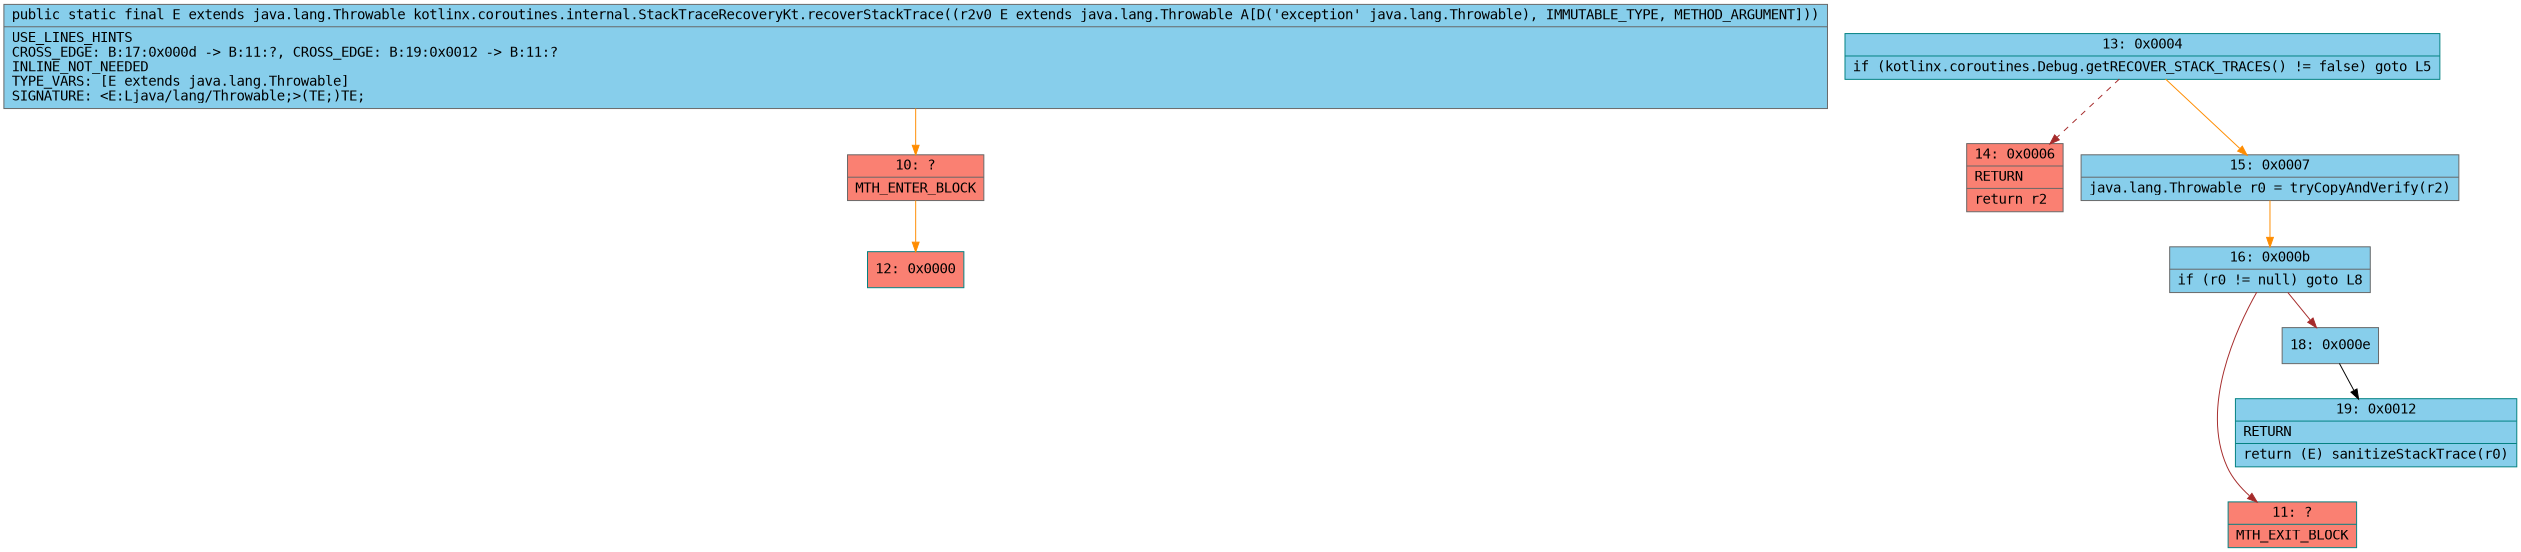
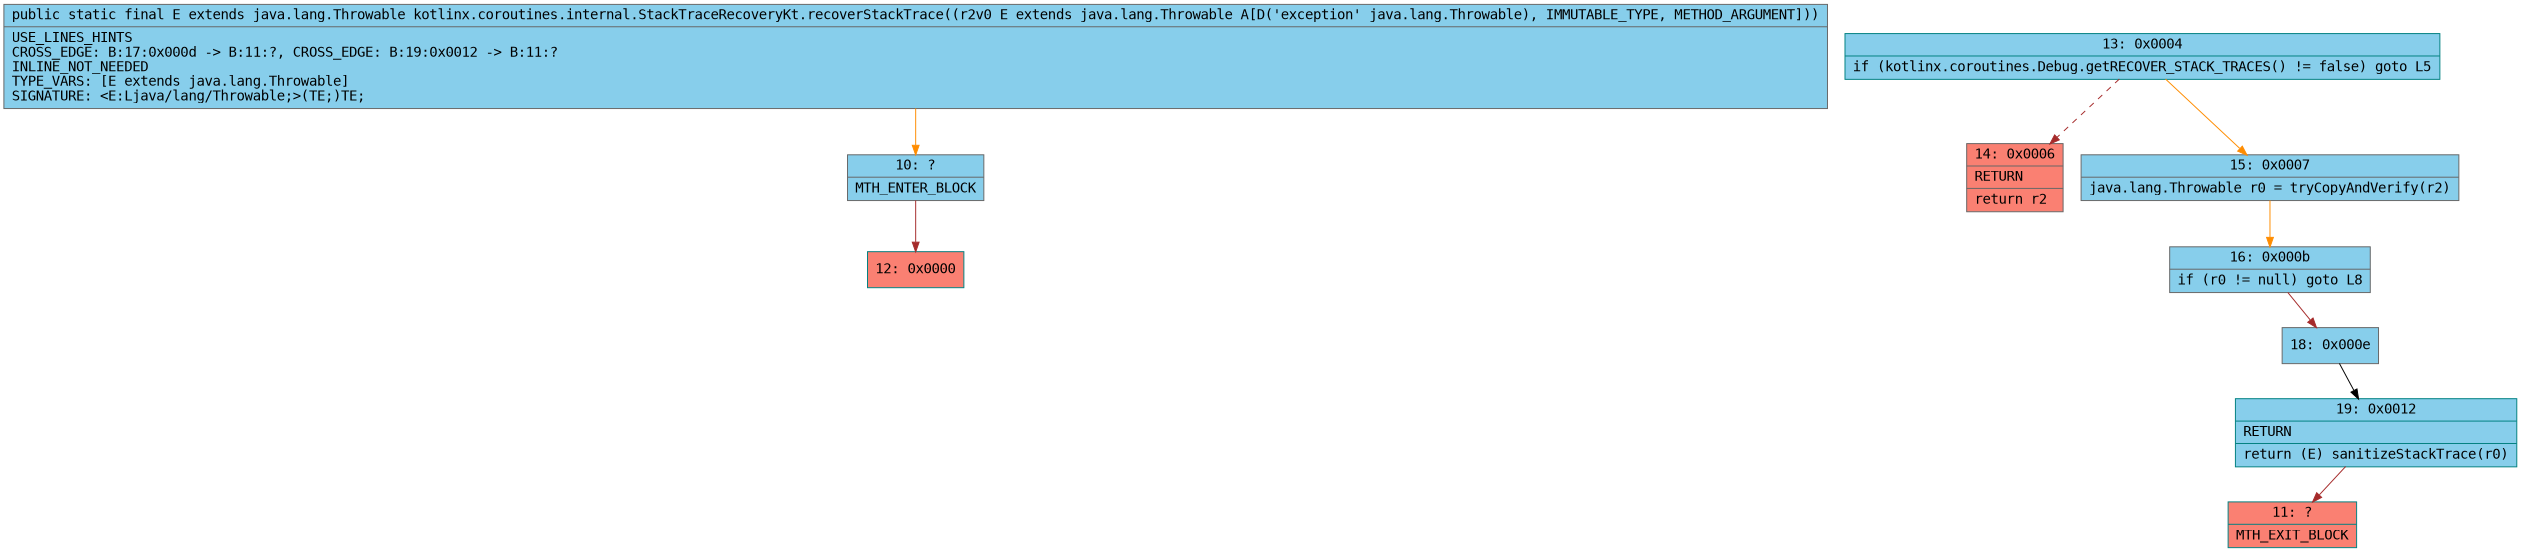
  digraph {
    fontname="DejaVu Sans Mono"
    node [color=gray40 fillcolor=skyblue fontname="DejaVu Sans Mono" shape=record style=filled]
    edge [color=brown fontname="DejaVu Sans Mono"]
-   n1 [fillcolor=salmon label="{10\:\ ?|MTH_ENTER_BLOCK\l}"]
+   n1 [label="{10\:\ ?|MTH_ENTER_BLOCK\l}"]
    n2 [color=teal fillcolor=salmon label="{12\:\ 0x0000}"]
    n3 [color=teal label="{13\:\ 0x0004|if (kotlinx.coroutines.Debug.getRECOVER_STACK_TRACES() != false) goto L5\l}"]
    n4 [fillcolor=salmon label="{14\:\ 0x0006|RETURN\l|return r2\l}"]
    n5 [label="{15\:\ 0x0007|java.lang.Throwable r0 = tryCopyAndVerify(r2)\l}"]
    n6 [label="{16\:\ 0x000b|if (r0 != null) goto L8\l}"]
    n7 [color=teal fillcolor=salmon label="{11\:\ ?|MTH_EXIT_BLOCK\l}"]
    n8 [label="{18\:\ 0x000e}"]
    n9 [color=teal label="{19\:\ 0x0012|RETURN\l|return (E) sanitizeStackTrace(r0)\l}"]
    n10 [label="{public static final E extends java.lang.Throwable kotlinx.coroutines.internal.StackTraceRecoveryKt.recoverStackTrace((r2v0 E extends java.lang.Throwable A[D('exception' java.lang.Throwable), IMMUTABLE_TYPE, METHOD_ARGUMENT]))  | USE_LINES_HINTS\lCROSS_EDGE: B:17:0x000d \-\> B:11:?, CROSS_EDGE: B:19:0x0012 \-\> B:11:?\lINLINE_NOT_NEEDED\lTYPE_VARS: [E extends java.lang.Throwable]\lSIGNATURE: \<E:Ljava\/lang\/Throwable;\>(TE;)TE;\l}"]
-   n1 -> n2 [color=darkorange]
+   n1 -> n2
    n3 -> n4 [style=dashed]
    n3 -> n5 [color=darkorange]
    n5 -> n6 [color=darkorange]
    n6 -> n8
    n8 -> n9 [color=black]
-   n6 -> n7
+   n9 -> n7
    n10 -> n1 [color=darkorange]
  }
